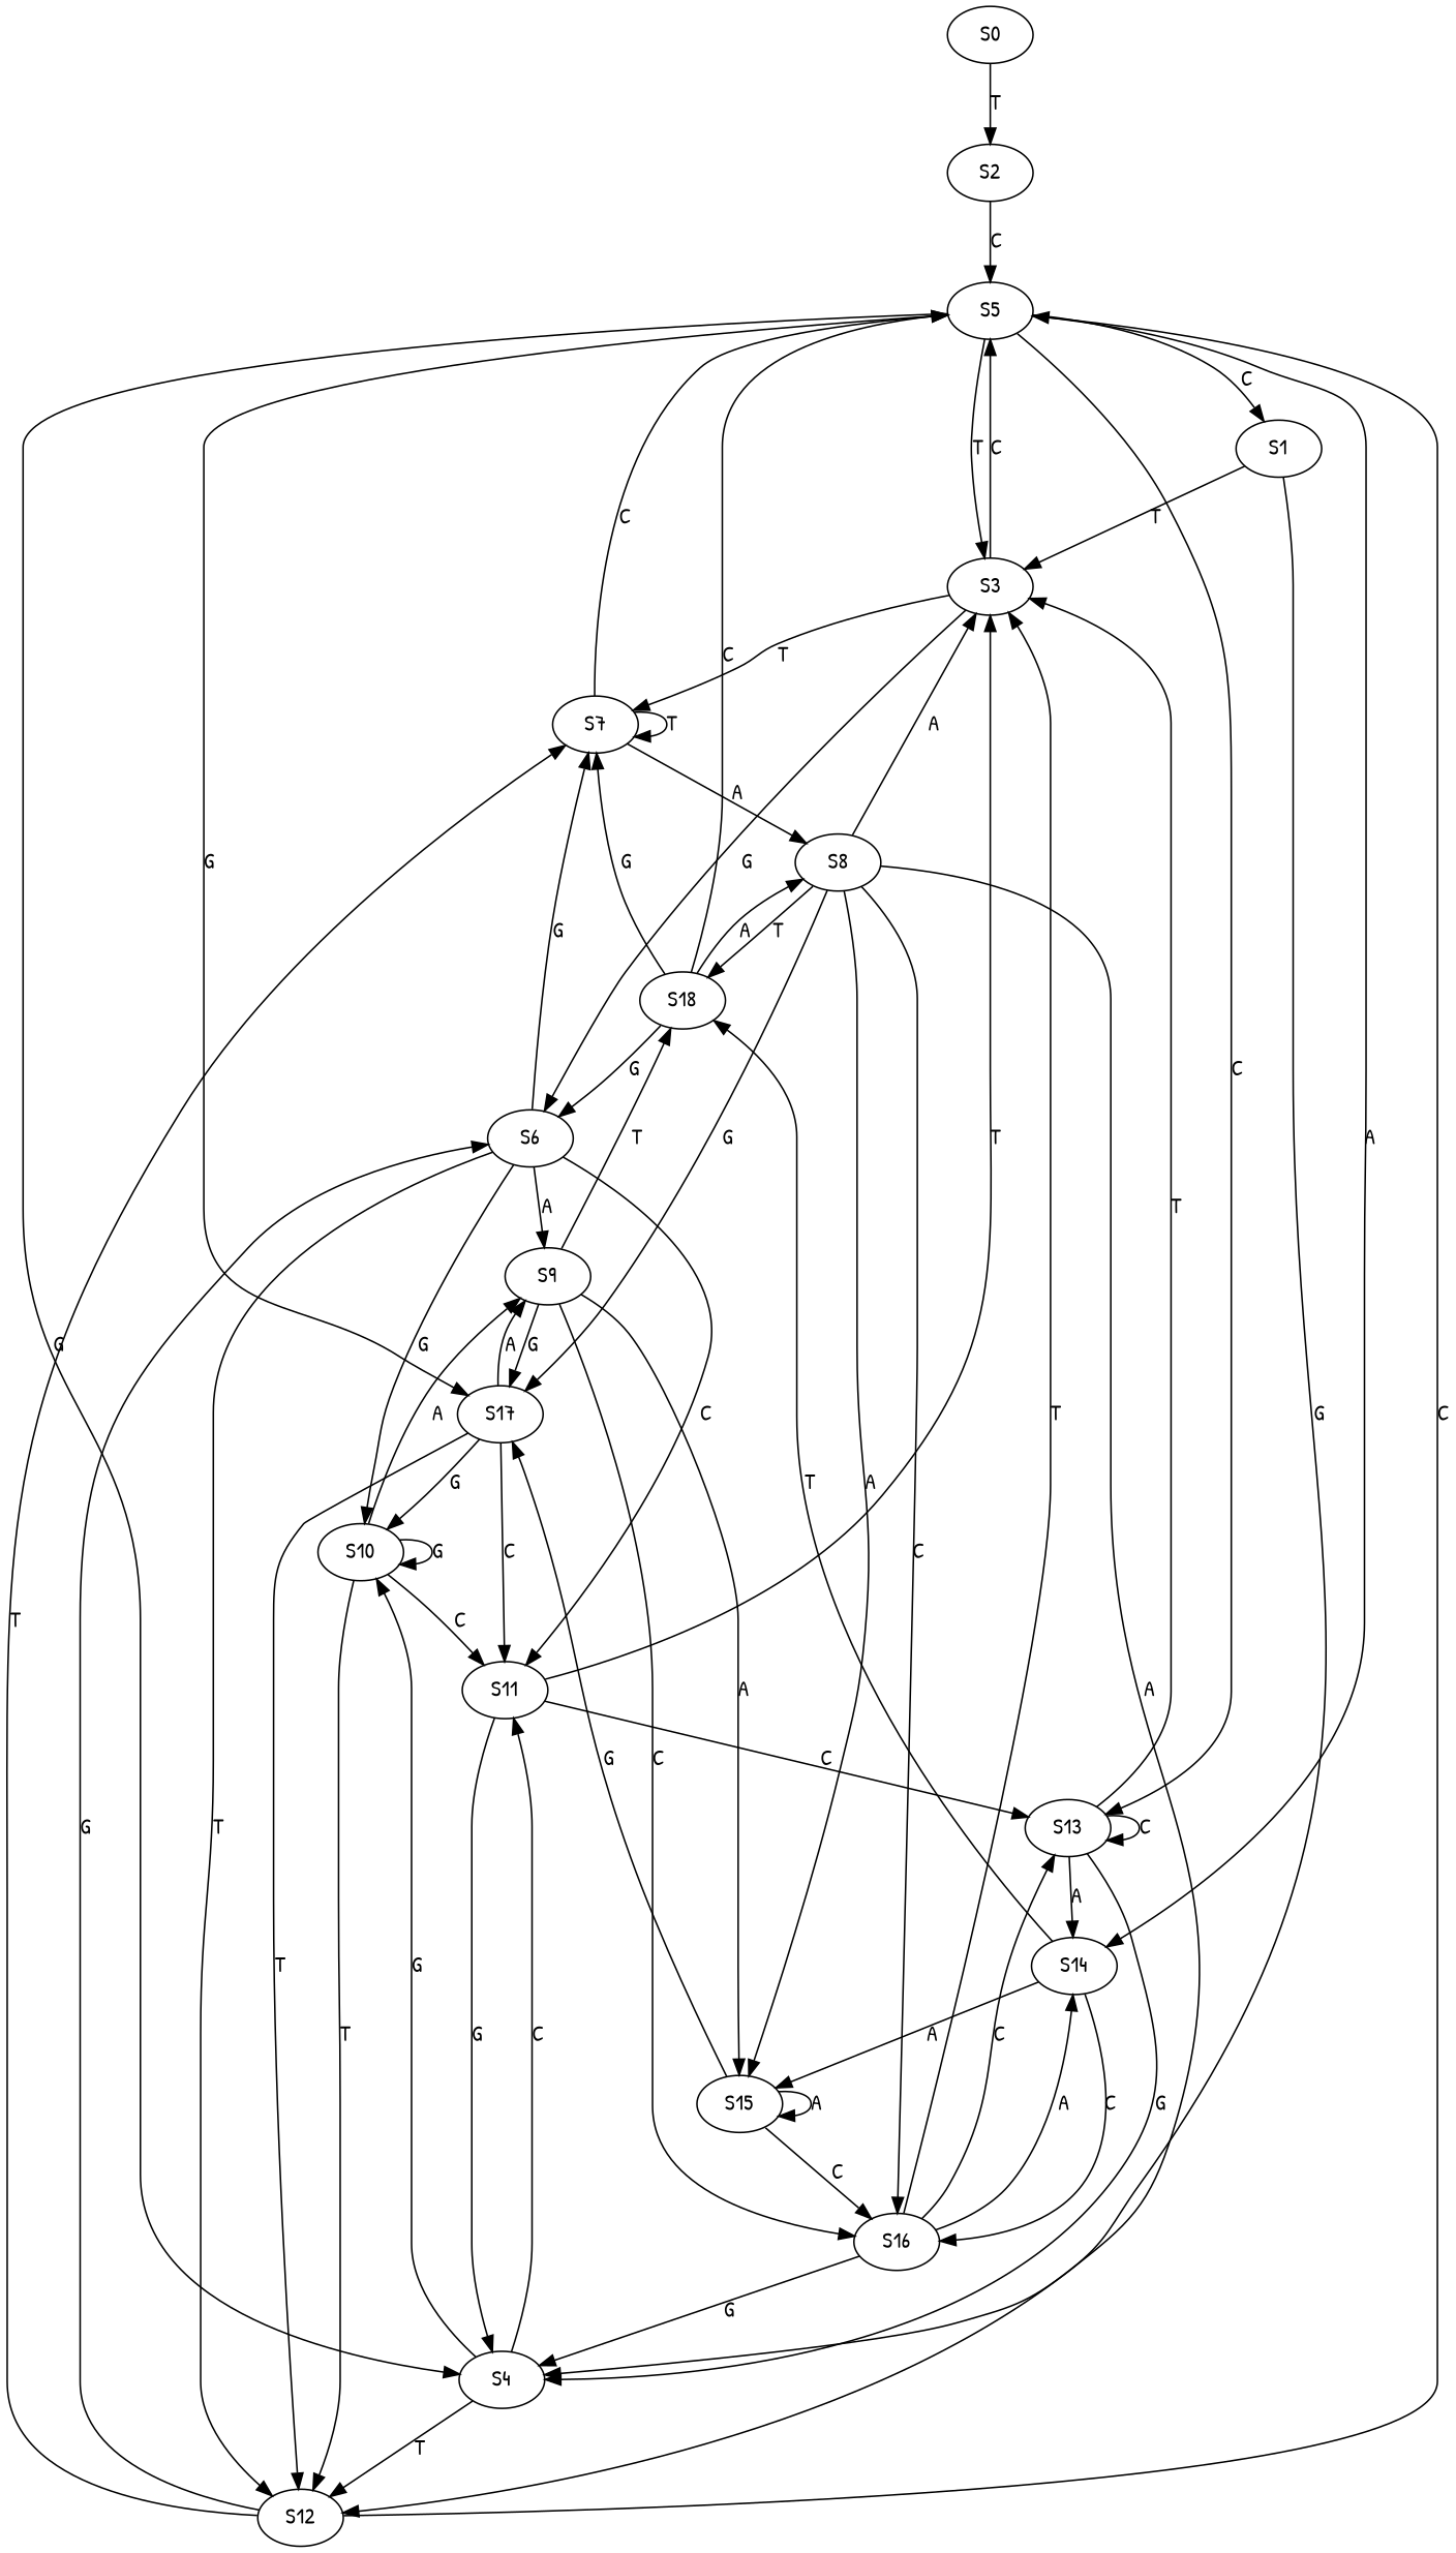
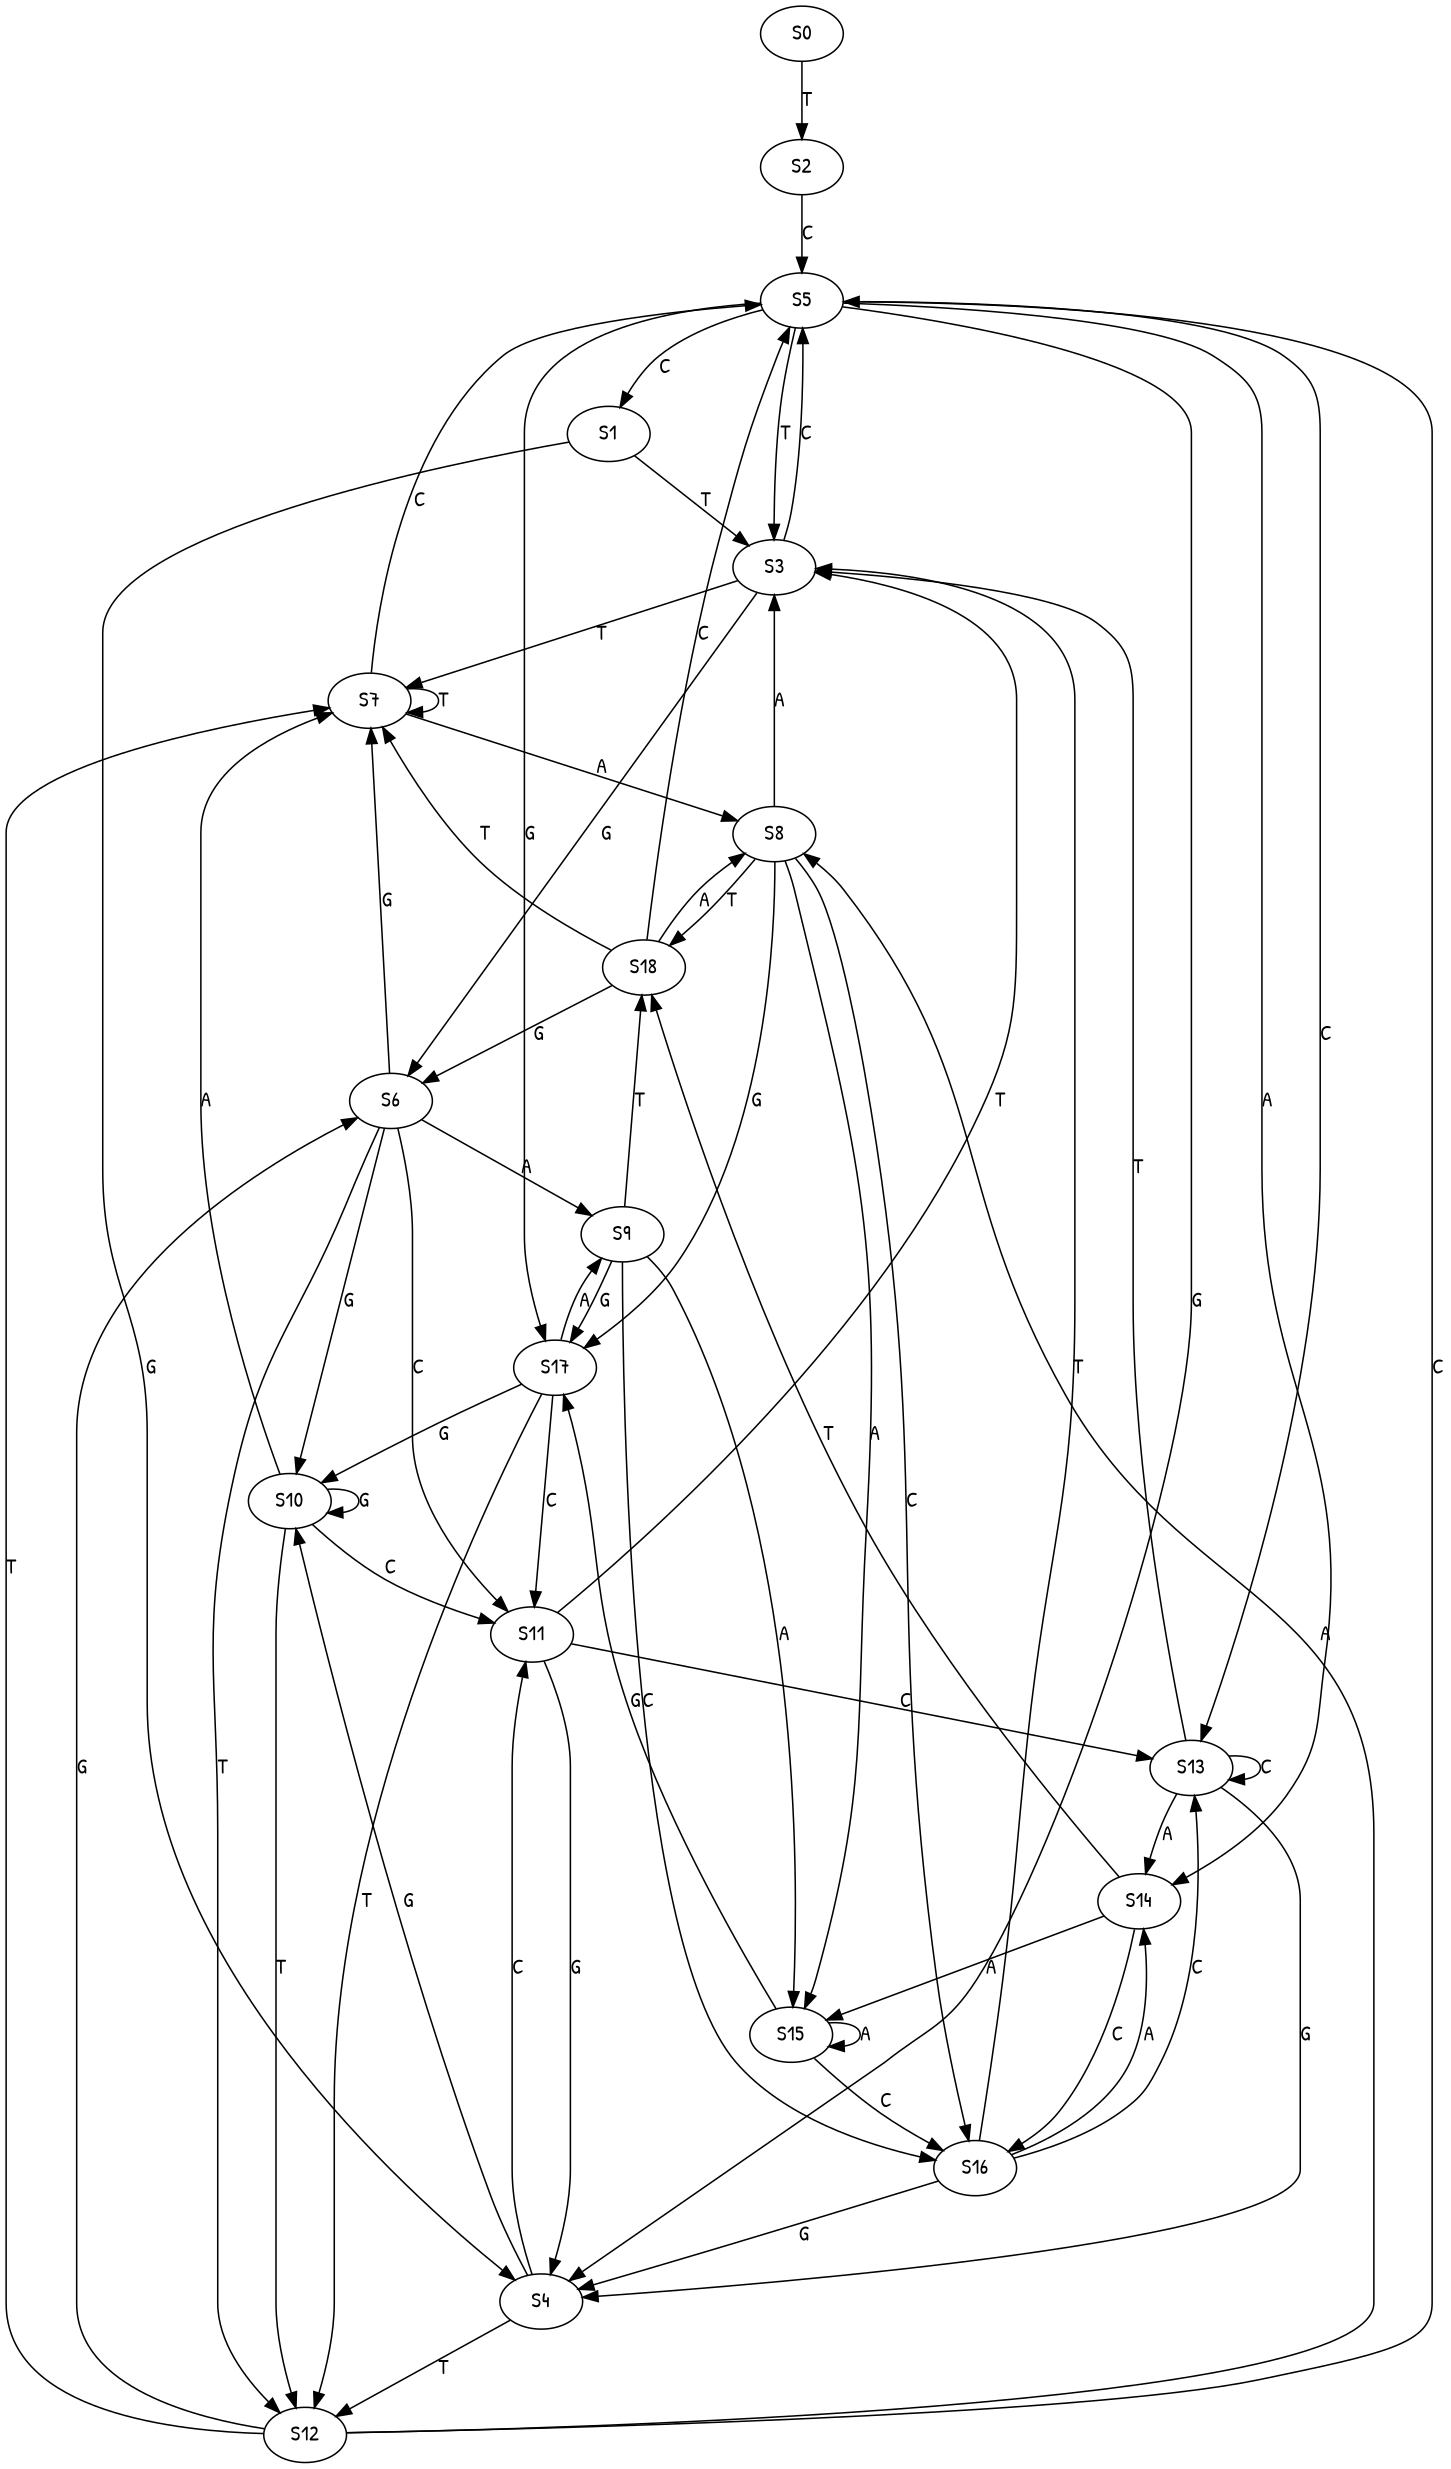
  strict digraph {
    fontname="Patrick Hand"
    node [fontname="Patrick Hand"]
    edge [fontname="Patrick Hand"]
    S0
    S2
    S1
    S3
    S4
    S5
    S6
    S7
    S10
    S11
    S12
    S13
    S14
    S17
    S9
    S8
    S15
    S16
    S18
    S0 -> S2 [label=T]
    S2 -> S5 [label=C]
    S1 -> S3 [label=T]
    S1 -> S4 [label=G]
    S3 -> S5 [label=C]
    S3 -> S6 [label=G]
    S3 -> S7 [label=T]
    S4 -> S10 [label=G]
    S4 -> S11 [label=C]
    S4 -> S12 [label=T]
    S5 -> S1 [label=C]
    S5 -> S3 [label=T]
    S5 -> S4 [label=G]
    S5 -> S13 [label=C]
    S5 -> S14 [label=A]
    S5 -> S17 [label=G]
    S6 -> S7 [label=G]
    S6 -> S10 [label=G]
    S6 -> S11 [label=C]
    S6 -> S12 [label=T]
    S6 -> S9 [label=A]
    S7 -> S5 [label=C]
    S7 -> S7 [label=T]
    S7 -> S8 [label=A]
    S10 -> S10 [label=G]
    S10 -> S11 [label=C]
    S10 -> S12 [label=T]
-   S10 -> S9 [label=A]
+   S10 -> S7 [label=A]
    S11 -> S3 [label=T]
    S11 -> S4 [label=G]
    S11 -> S13 [label=C]
    S12 -> S5 [label=C]
    S12 -> S6 [label=G]
    S12 -> S7 [label=T]
-   S8 -> S12 [label=A]
+   S12 -> S8 [label=A]
    S13 -> S3 [label=T]
    S13 -> S4 [label=G]
    S13 -> S13 [label=C]
    S13 -> S14 [label=A]
    S14 -> S15 [label=A]
    S14 -> S16 [label=C]
    S14 -> S18 [label=T]
    S17 -> S10 [label=G]
    S17 -> S11 [label=C]
    S17 -> S12 [label=T]
    S17 -> S9 [label=A]
    S9 -> S17 [label=G]
    S9 -> S15 [label=A]
    S9 -> S16 [label=C]
    S9 -> S18 [label=T]
    S8 -> S3 [label=A]
    S8 -> S17 [label=G]
    S8 -> S15 [label=A]
    S8 -> S16 [label=C]
    S8 -> S18 [label=T]
    S15 -> S17 [label=G]
    S15 -> S15 [label=A]
    S15 -> S16 [label=C]
    S16 -> S3 [label=T]
    S16 -> S4 [label=G]
    S16 -> S13 [label=C]
    S16 -> S14 [label=A]
    S18 -> S5 [label=C]
    S18 -> S6 [label=G]
-   S18 -> S7 [label=G]
+   S18 -> S7 [label=T]
    S18 -> S8 [label=A]
  }
